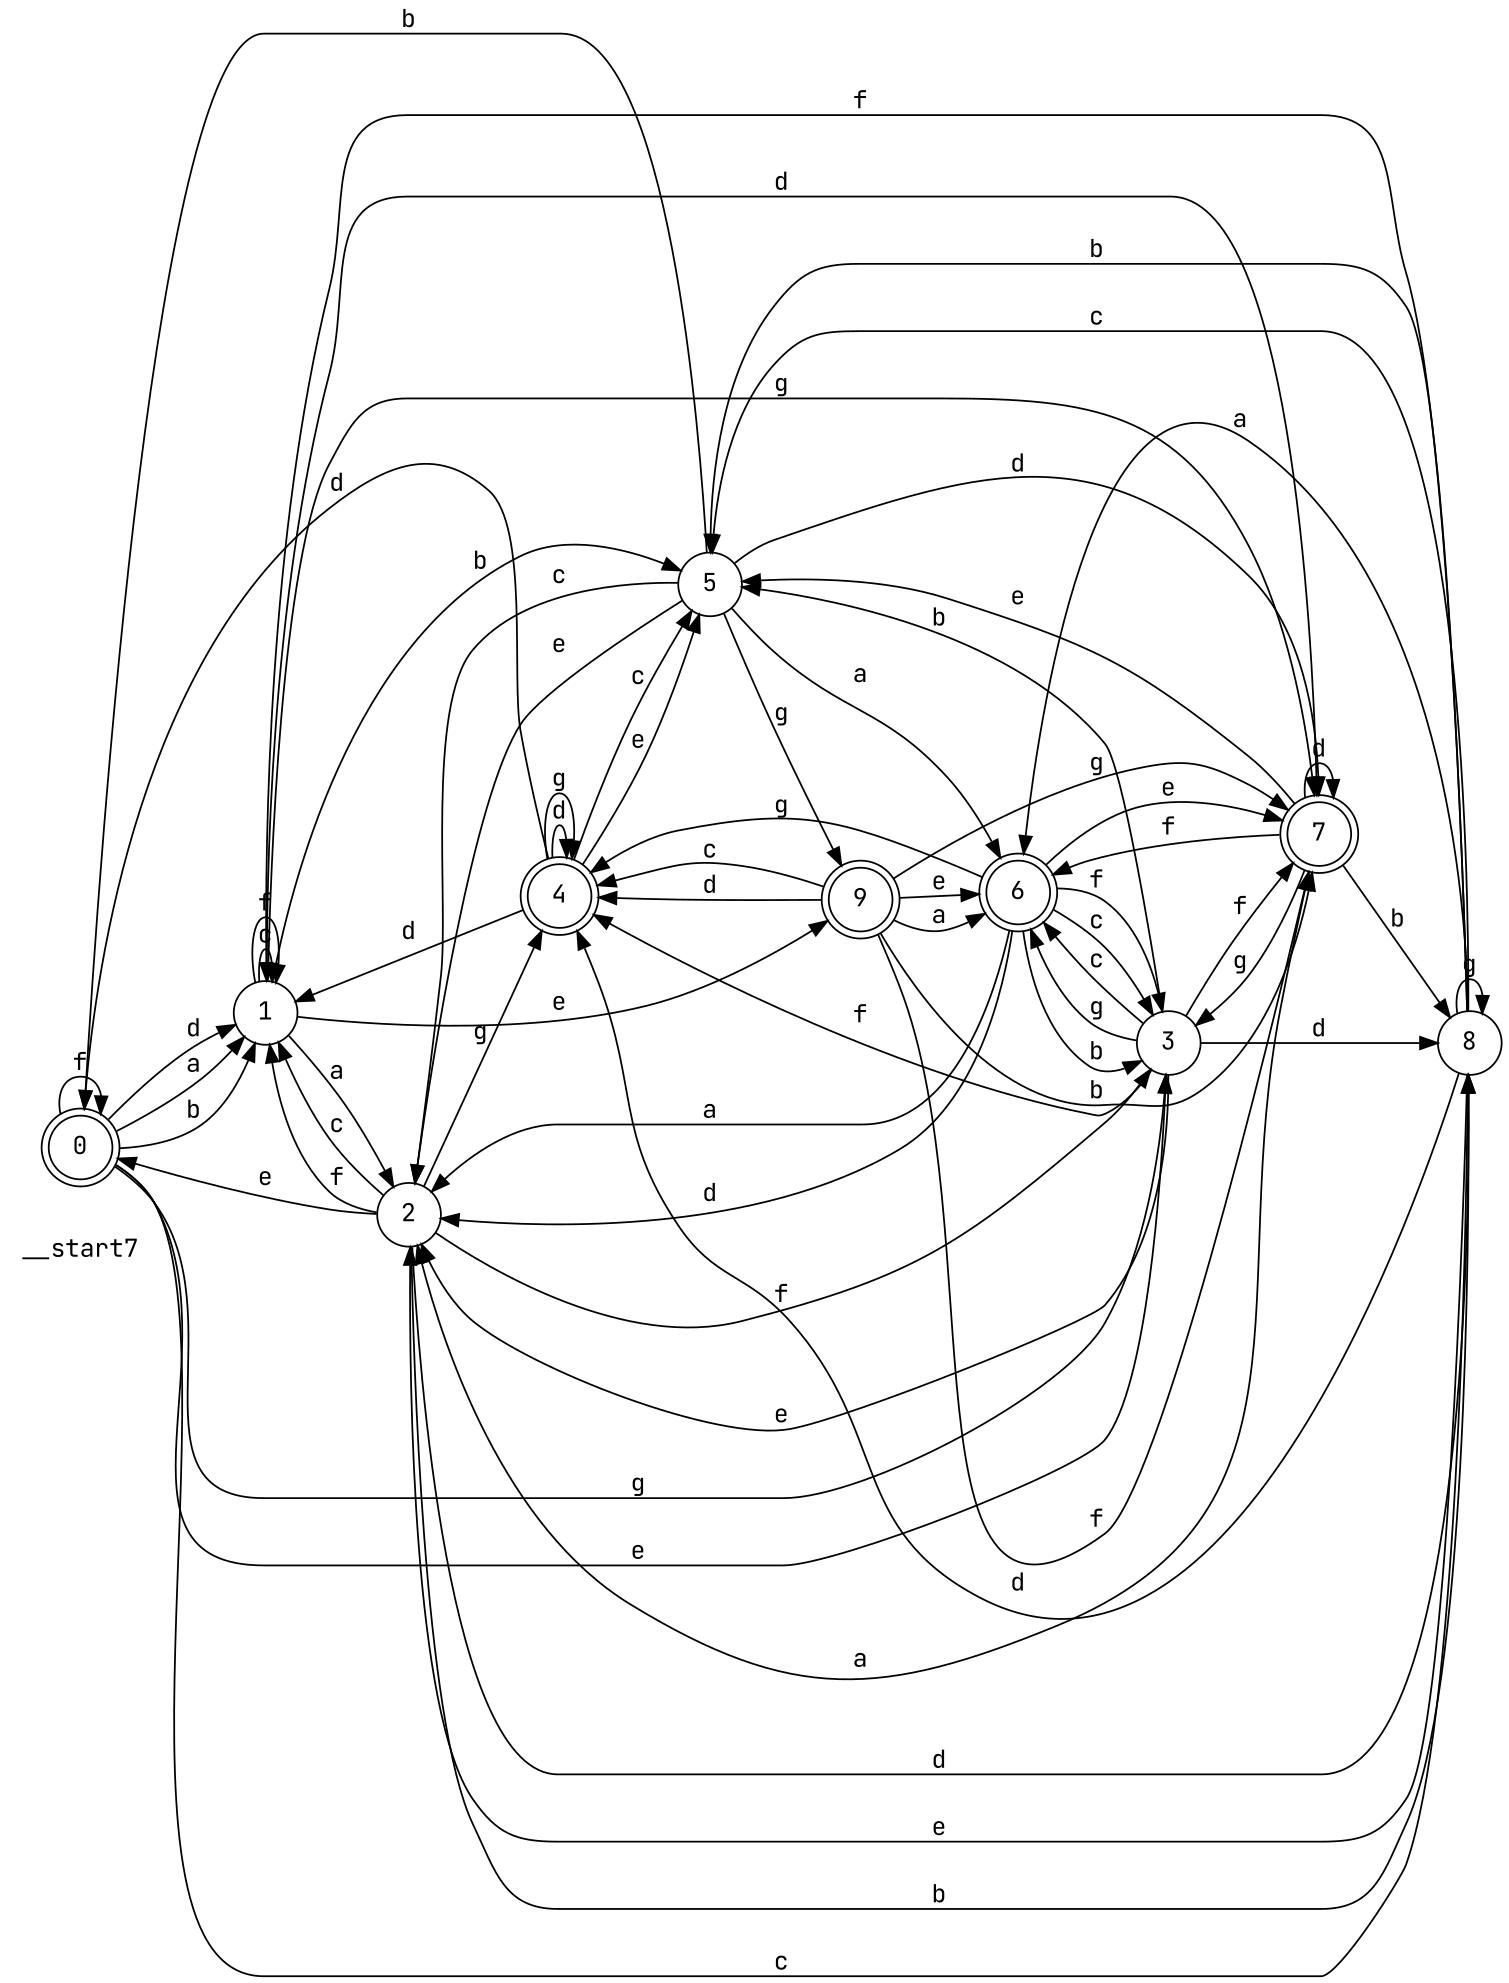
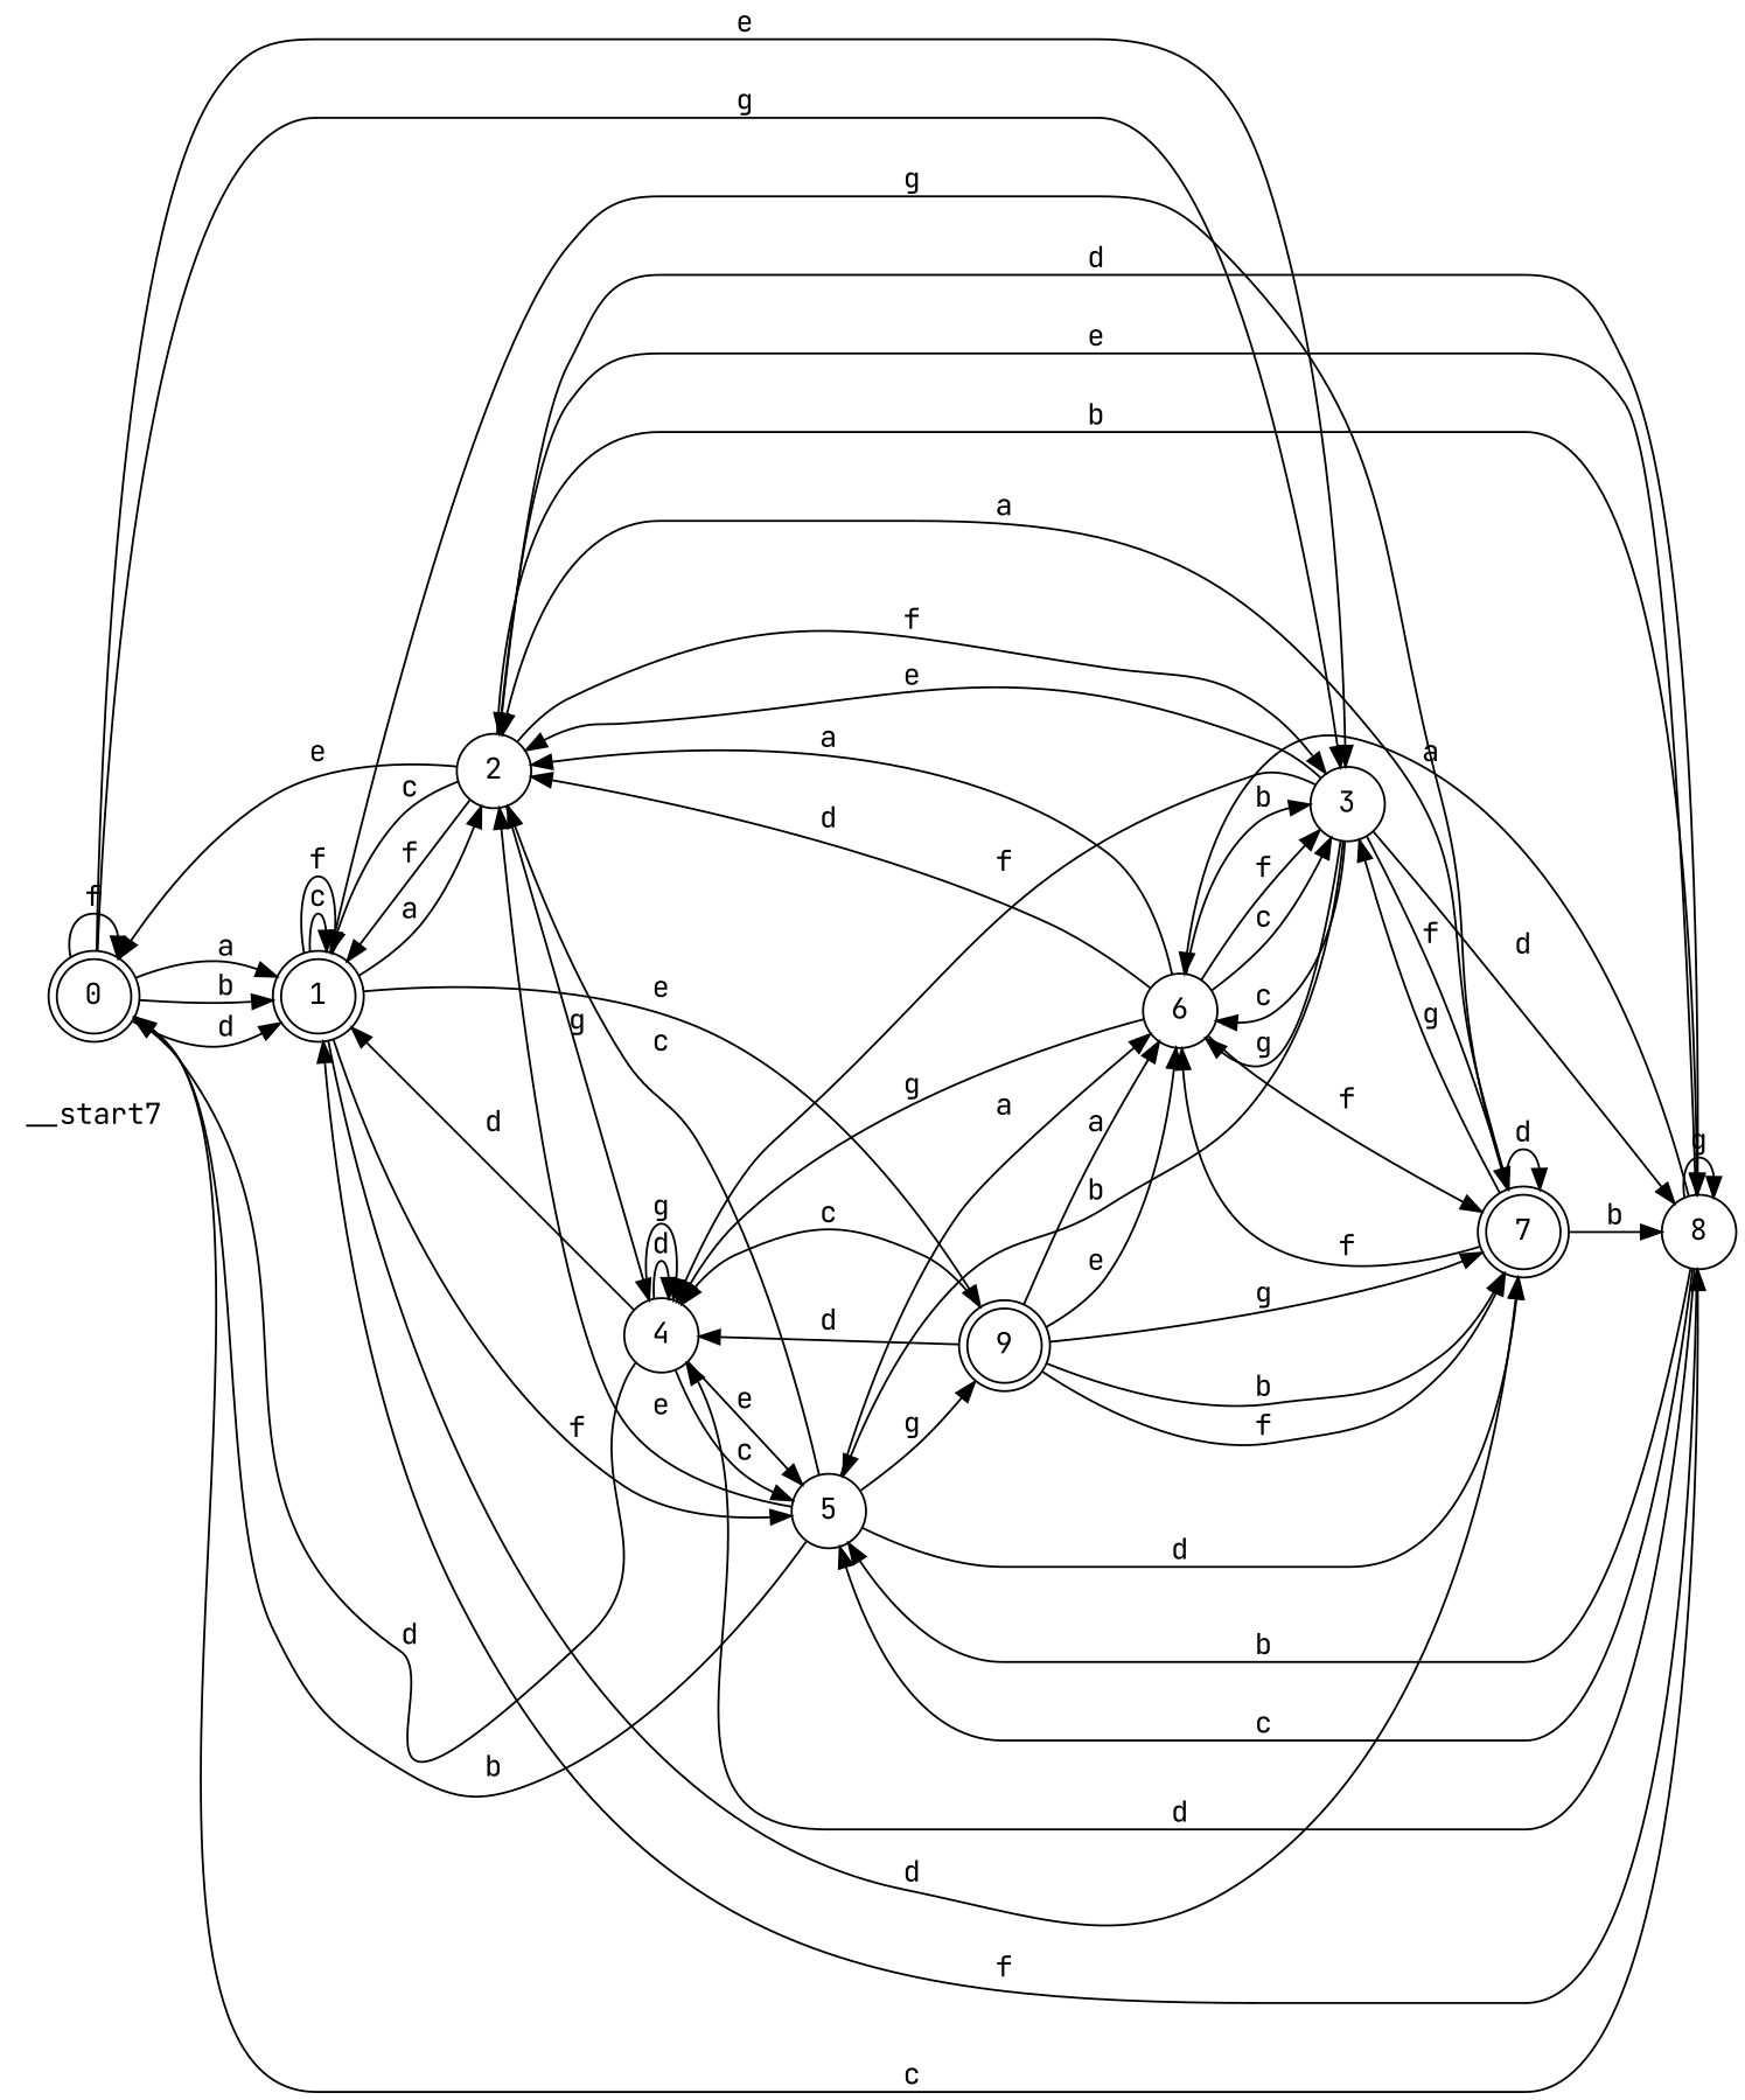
  digraph {
    fontname="JetBrains Mono"
    rankdir=LR
    node [fontname="JetBrains Mono" shape=circle color=black fillcolor=white style=filled]
    edge [fontname="JetBrains Mono"]
    n1 [label=__start7 shape=none color="" fillcolor="" style=""]
    n2 [label=0 shape=doublecircle style="rounded,filled"]
-   n3 [label=1]
+   n3 [label=1 shape=doublecircle]
    n4 [label=3]
    n5 [label=8]
    n6 [label=2 style="rounded,filled"]
    n7 [label=5]
    n8 [label=7 shape=doublecircle style="rounded,filled"]
    n9 [label=9 shape=doublecircle]
-   n10 [label=4 shape=doublecircle]
-   n11 [label=6 shape=doublecircle style="rounded,filled"]
+   n10 [label=4]
+   n11 [label=6 style="rounded,filled"]
    n2 -> n2 [label=f]
    n2 -> n3 [label=a]
    n2 -> n3 [label=b]
    n2 -> n3 [label=d]
    n2 -> n4 [label=e]
    n2 -> n4 [label=g]
    n2 -> n5 [label=c]
    n3 -> n3 [label=c]
    n3 -> n3 [label=f]
    n3 -> n6 [label=a]
-   n3 -> n7 [label=b]
+   n3 -> n7 [label=f]
    n3 -> n8 [label=d]
    n3 -> n8 [label=g]
    n3 -> n9 [label=e]
    n4 -> n5 [label=d]
    n4 -> n6 [label=e]
    n4 -> n7 [label=b]
    n4 -> n8 [label=f]
    n4 -> n10 [label=f]
    n4 -> n11 [label=c]
    n4 -> n11 [label=g]
    n5 -> n3 [label=f]
    n5 -> n5 [label=g]
    n5 -> n6 [label=e]
    n5 -> n7 [label=b]
    n5 -> n7 [label=c]
    n5 -> n10 [label=d]
    n5 -> n11 [label=a]
    n6 -> n2 [label=e]
    n6 -> n3 [label=c]
    n6 -> n3 [label=f]
    n6 -> n4 [label=f]
    n6 -> n5 [label=b]
    n6 -> n5 [label=d]
    n6 -> n10 [label=g]
    n7 -> n2 [label=b]
    n7 -> n6 [label=c]
    n7 -> n6 [label=e]
    n7 -> n8 [label=d]
    n7 -> n9 [label=g]
    n7 -> n11 [label=a]
    n8 -> n4 [label=g]
    n8 -> n5 [label=b]
    n8 -> n6 [label=a]
-   n8 -> n7 [label=e]
    n8 -> n8 [label=d]
    n8 -> n11 [label=f]
    n9 -> n8 [label=b]
    n9 -> n8 [label=f]
    n9 -> n8 [label=g]
    n9 -> n10 [label=c]
    n9 -> n10 [label=d]
    n9 -> n11 [label=a]
    n9 -> n11 [label=e]
    n10 -> n2 [label=d]
    n10 -> n3 [label=d]
    n10 -> n7 [label=c]
    n10 -> n7 [label=e]
    n10 -> n10 [label=d]
    n10 -> n10 [label=g]
    n11 -> n4 [label=b]
    n11 -> n4 [label=c]
    n11 -> n4 [label=f]
    n11 -> n6 [label=a]
    n11 -> n6 [label=d]
-   n11 -> n8 [label=e]
+   n11 -> n8 [label=f]
    n11 -> n10 [label=g]
  }
